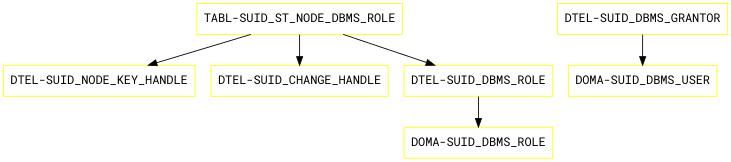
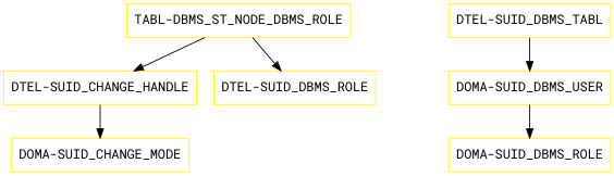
  digraph {
    fontname="Roboto Mono"
    node [color=yellow fontname="Roboto Mono" shape=box]
    edge [fontname="Roboto Mono"]
-   "TABL-SUID_ST_NODE_DBMS_ROLE"
-   "DTEL-SUID_NODE_KEY_HANDLE"
+   "TABL-SUID_ST_NODE_DBMS_ROLE" [label="TABL-DBMS_ST_NODE_DBMS_ROLE"]
    n3 [label="DTEL-SUID_CHANGE_HANDLE"]
    "DTEL-SUID_DBMS_ROLE"
-   "DTEL-SUID_DBMS_GRANTOR"
+   "DOMA-SUID_CHANGE_MODE"
+   "DTEL-SUID_DBMS_GRANTOR" [label="DTEL-SUID_DBMS_TABL"]
    "DOMA-SUID_DBMS_USER"
    "DOMA-SUID_DBMS_ROLE"
-   "TABL-SUID_ST_NODE_DBMS_ROLE" -> "DTEL-SUID_NODE_KEY_HANDLE"
    "TABL-SUID_ST_NODE_DBMS_ROLE" -> n3
    "TABL-SUID_ST_NODE_DBMS_ROLE" -> "DTEL-SUID_DBMS_ROLE"
-   "DTEL-SUID_DBMS_ROLE" -> "DOMA-SUID_DBMS_ROLE"
+   n3 -> "DOMA-SUID_CHANGE_MODE"
+   "DOMA-SUID_DBMS_USER" -> "DOMA-SUID_DBMS_ROLE"
    "DTEL-SUID_DBMS_GRANTOR" -> "DOMA-SUID_DBMS_USER"
  }
